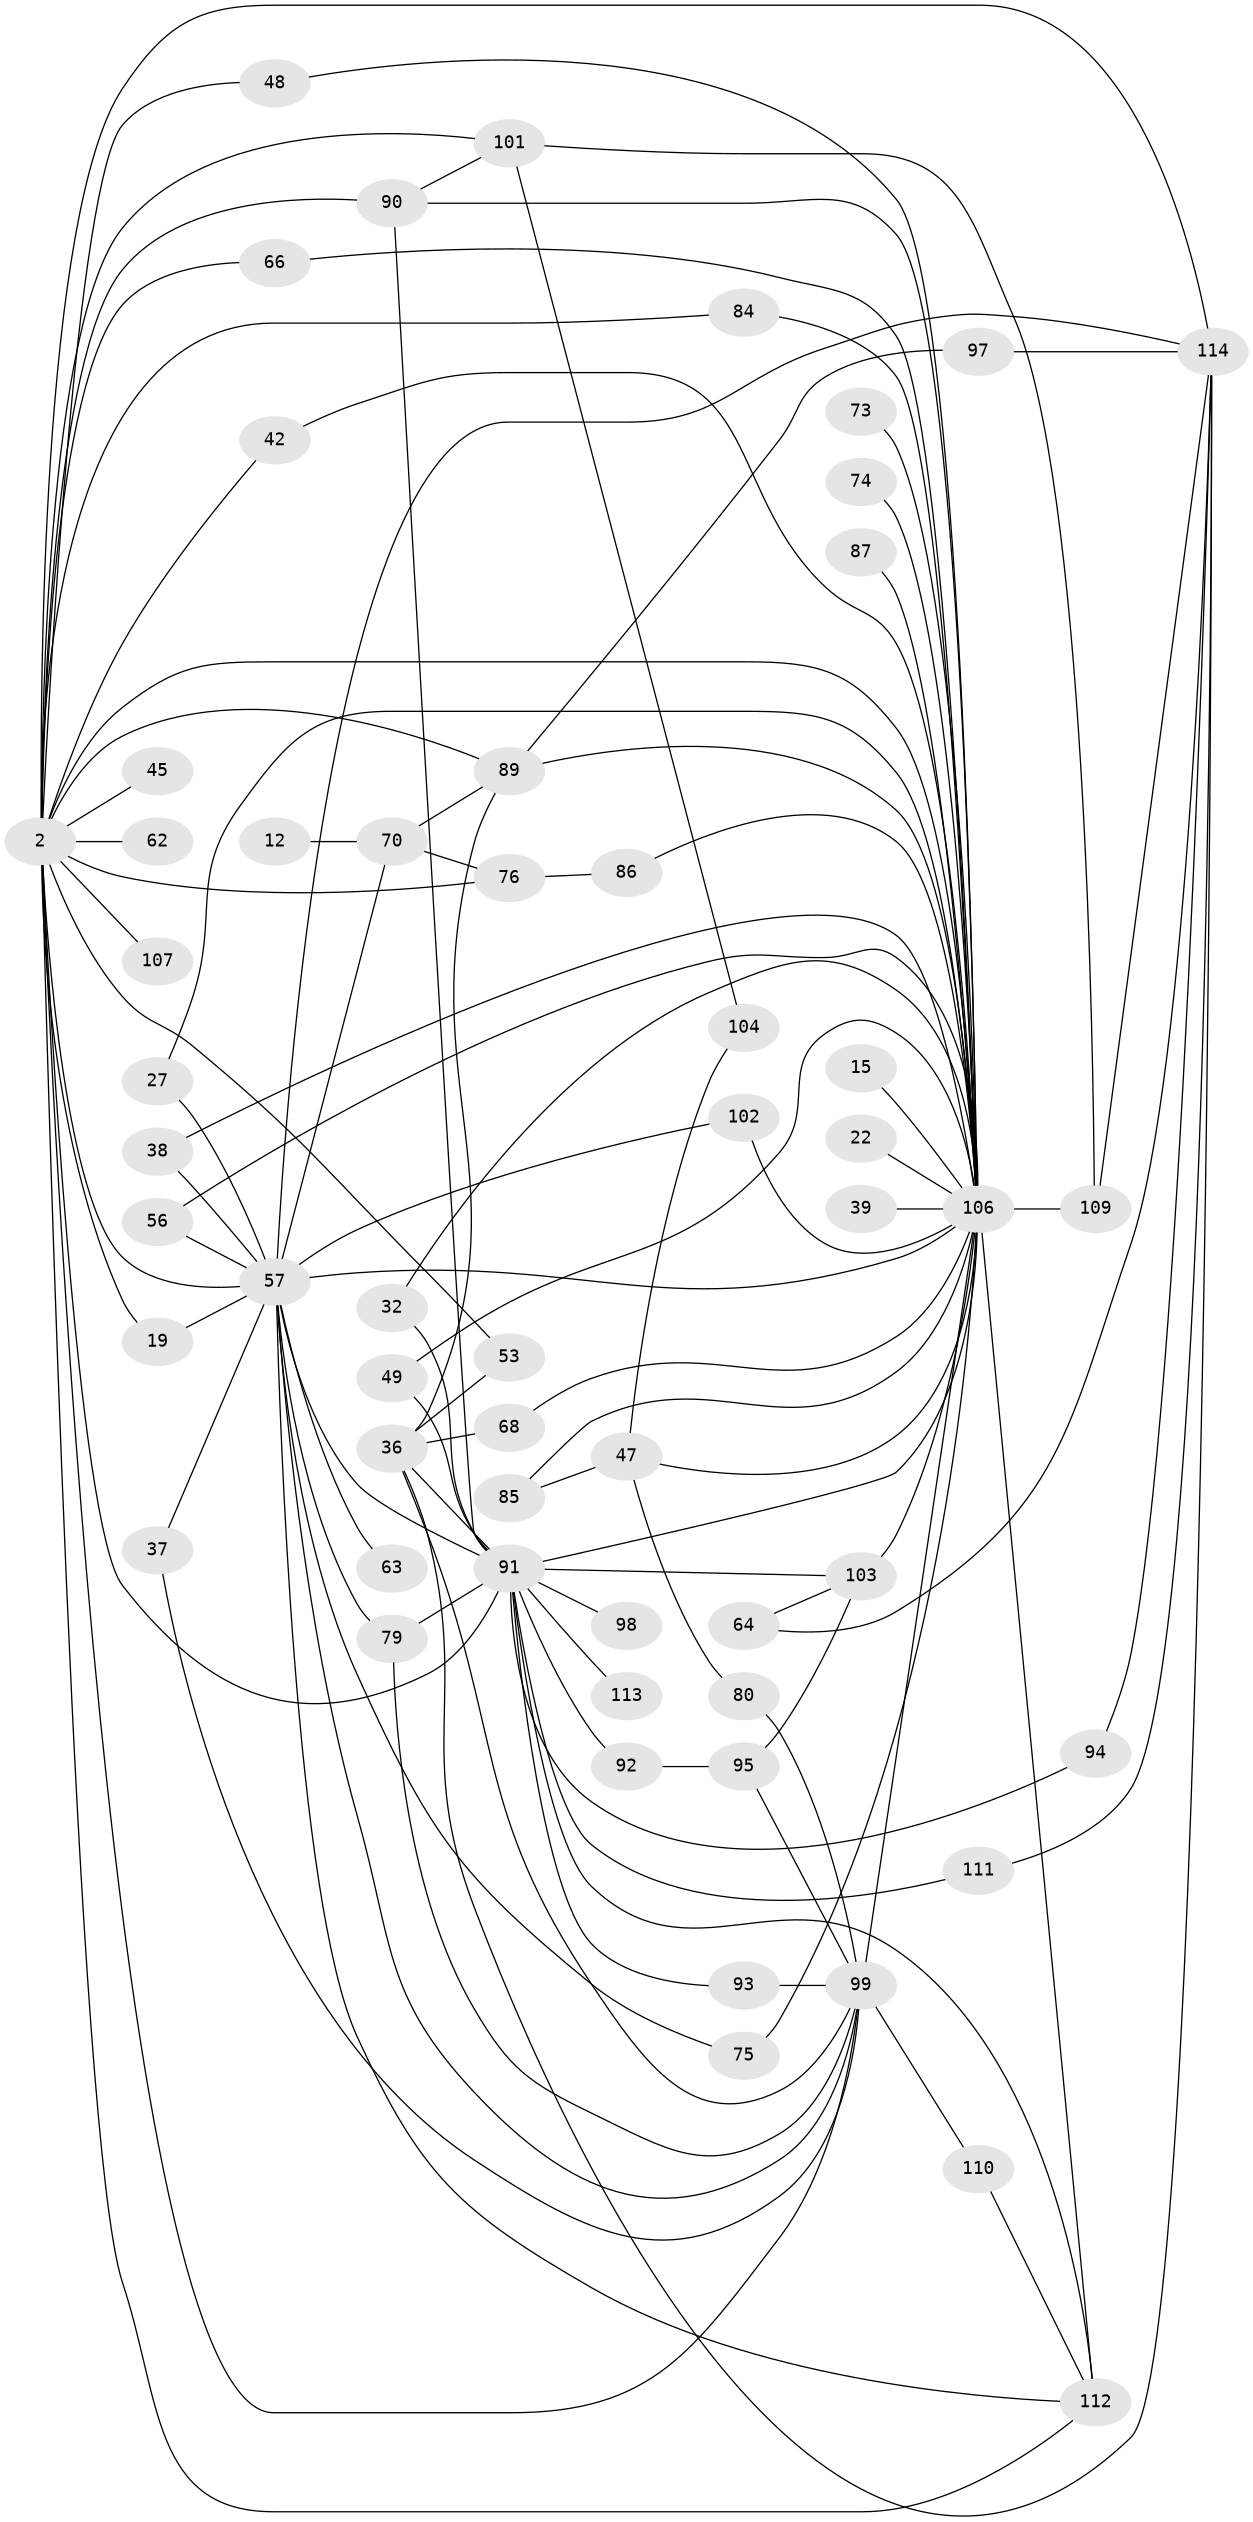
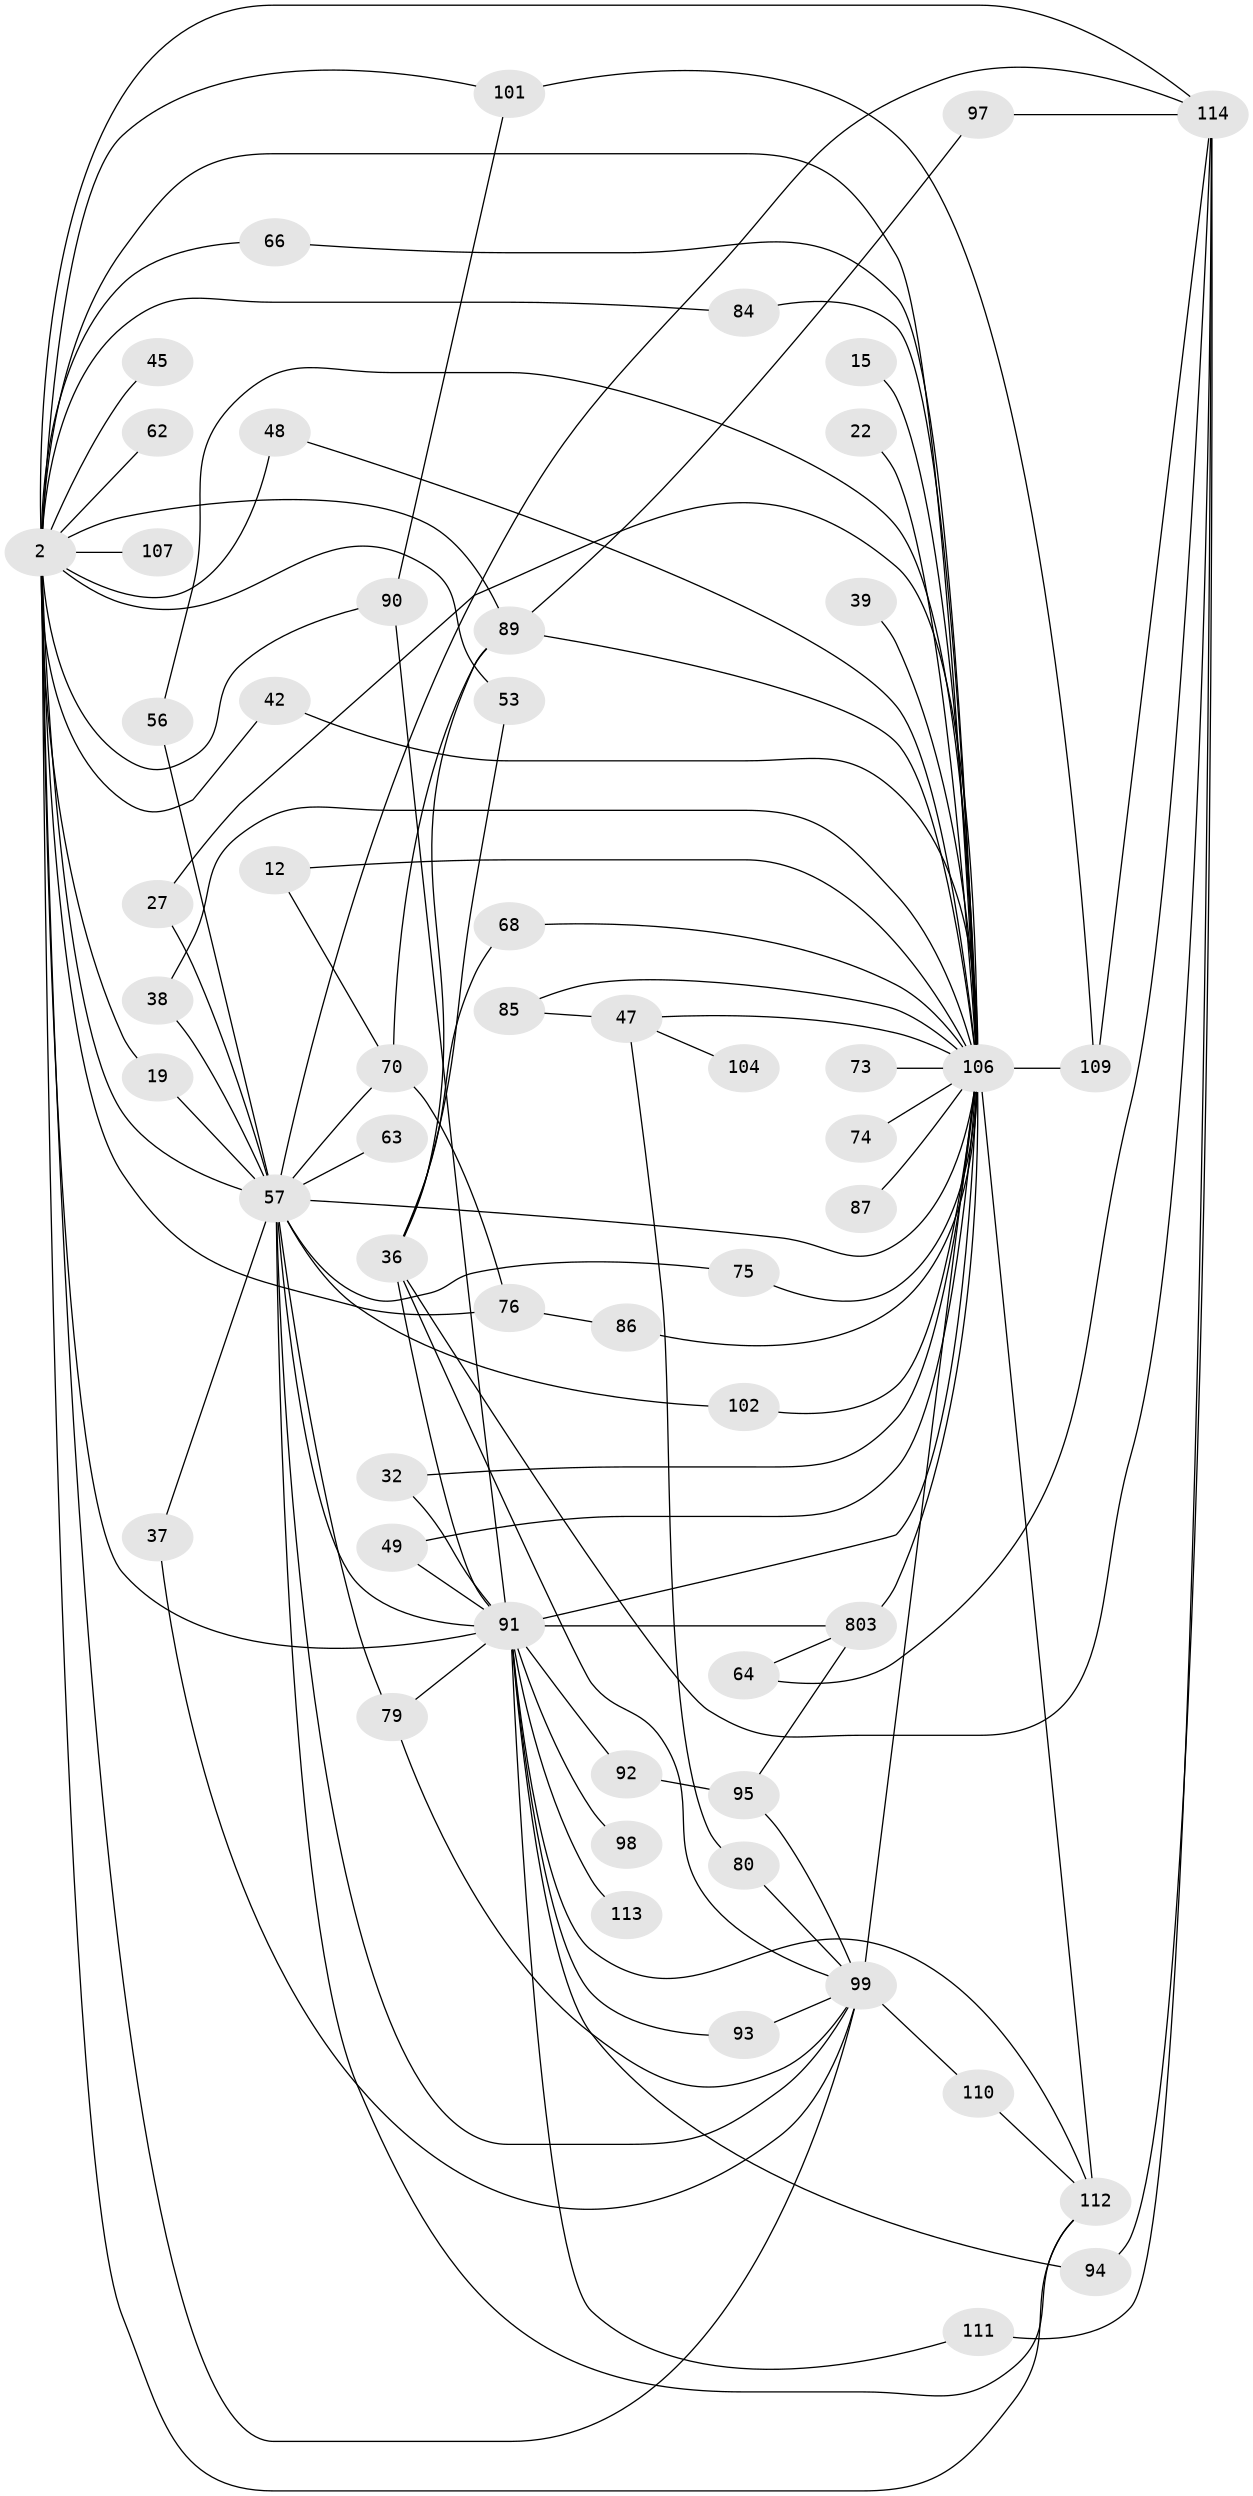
  graph {
    fontname="DejaVu Sans Mono"
    rankdir=LR
    node [color=gray90 fontname="DejaVu Sans Mono" style=filled]
    edge [fontname="DejaVu Sans Mono"]
    n1 [label=2 super="+3"]
    19
    42
    45
    48
    53
    57 [super="+30+8"]
    62
    66
    76 [super="+44"]
    84
    89 [super="+78+52"]
    90 [super="+28+81"]
    91 [super="+43+60+88"]
    99 [super="+67+72"]
    101 [super="+100"]
    106 [super="+54+77+71+10"]
    107
    112 [super="+51+105+35+108"]
    114 [super="+96"]
    70 [super="+33+25"]
    63
    75
    79 [super="+31"]
    102
    86
    97
-   103 [super="+21+61"]
+   103 [super="+21+61" label=803]
    92
    93
    94
    98
    111
    113
    110
    104
    109
    12
    15
    22
    27
    32
    36 [super="+34"]
    68
    37
    38
    39
    47
    80
    49
    56
    64
    73
    74
    85
    87
    95 [super="+40"]
    n1 -- 19
    n1 -- 42
    n1 -- 45 [weight=2]
    n1 -- 48
    n1 -- 53
    n1 -- 57 [weight=7]
    n1 -- 62 [weight=2]
    n1 -- 66
    n1 -- 76 [weight=2]
    n1 -- 84
    n1 -- 89 [weight=4]
    n1 -- 90
    n1 -- 91 [weight=8]
    n1 -- 99
    n1 -- 101 [weight=2]
    n1 -- 106 [weight=10]
    n1 -- 107 [weight=2]
    n1 -- 112 [weight=2]
    n1 -- 114 [weight=2]
    19 -- 57
    42 -- 106
    48 -- 106
    57 -- 91 [weight=5]
    57 -- 99
    57 -- 106 [weight=8]
    57 -- 112 [weight=3]
    57 -- 114 [weight=3]
    57 -- 70 [weight=4]
    57 -- 63 [weight=2]
    57 -- 75
    57 -- 79
    57 -- 102
    66 -- 106
    76 -- 86
    84 -- 106
    89 -- 106 [weight=2]
    89 -- 97
    90 -- 91 [weight=3]
    90 -- 101
    91 -- 106 [weight=10]
    91 -- 112
    91 -- 103 [weight=2]
    91 -- 92
    91 -- 93
    91 -- 94
    91 -- 98
    91 -- 111
    91 -- 113
    99 -- 106 [weight=4]
    99 -- 110
-   101 -- 104
    101 -- 109
    106 -- 112
    106 -- 109 [weight=3]
    70 -- 76
    70 -- 89
    75 -- 106
    79 -- 91
    79 -- 99
    102 -- 106
    86 -- 106
    97 -- 114
    103 -- 106 [weight=4]
    92 -- 95
    93 -- 99
    94 -- 114
    111 -- 114
    110 -- 112
    109 -- 114
-   90 -- 106 [weight=2]
+   12 -- 106 [weight=2]
    12 -- 70
    15 -- 106 [weight=2]
    22 -- 106 [weight=2]
    27 -- 57
    27 -- 106
    32 -- 91
    32 -- 106
    36 -- 53
    36 -- 89
    36 -- 91 [weight=3]
    36 -- 99
    36 -- 114
    36 -- 68
    68 -- 106
    37 -- 57
    37 -- 99
    38 -- 57
    38 -- 106
    39 -- 106 [weight=3]
    47 -- 106 [weight=2]
    47 -- 104
    47 -- 80
    80 -- 99
    49 -- 91
    49 -- 106
    56 -- 57
    56 -- 106
    64 -- 114
    64 -- 103
    73 -- 106 [weight=2]
    74 -- 106
    85 -- 106
    85 -- 47
    87 -- 106 [weight=2]
    95 -- 99 [weight=2]
    95 -- 103
  }
